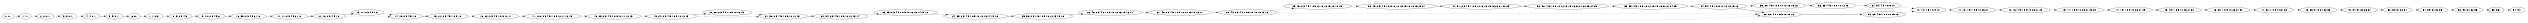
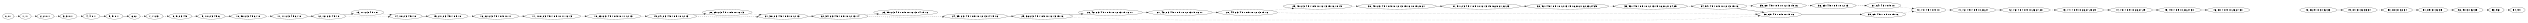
  digraph {
    rankdir=LR
    edge [style=solid]
    n1 [label="0, 0: "]
    n2 [label="1, 1: "]
    n3 [label="2, 2: 0 1 "]
    n4 [label="3, 3: 0 1 "]
    n5 [label="4, 4: 0 1 "]
    n6 [label="5, 5: 0 1 "]
    n7 [label="6, 6: "]
    n8 [label="7, 7: 2 3 "]
    n9 [label="8, 9: 2 3 4 5 "]
    n10 [label="9, 10: 2 3 4 5 6 "]
    n11 [label="10, 98: 2 3 4 5 6 7 8 "]
    n12 [label="11, 11: 2 3 4 5 6 7 8 "]
    n13 [label="12, 12: 2 3 4 5 7 8 "]
    n14 [label="13, 17: 2 3 4 5 7 8 "]
    n15 [label="14, 18: 2 3 4 5 7 8 "]
    n16 [label="15, 21: 2 3 4 5 7 8 9 10 "]
    n17 [label="16, 22: 2 3 4 5 7 8 9 10 11 "]
    n18 [label="17, 100: 2 3 4 5 7 8 9 10 11 12 13 "]
    n19 [label="18, 23: 2 3 4 5 7 8 9 10 11 12 13 "]
    n20 [label="19, 24: 2 3 4 5 7 8 9 10 12 13 "]
    n21 [label="20, 29: 2 3 4 5 7 8 9 10 12 13 "]
    n22 [label="21, 30: 2 3 4 5 7 8 9 10 12 13 "]
    n23 [label="22, 34: 2 3 4 5 7 8 9 10 12 13 14 "]
    n24 [label="23, 99: 2 3 4 5 7 8 9 10 12 13 14 15 16 "]
    n25 [label="24, 35: 2 3 4 5 7 8 9 10 12 13 14 15 16 "]
-   n26 [label="25, 36: 2 3 1 5 7 8 9 10 12 13 15 16"]
+   n26 [label="25, 36: 2 3 4 5 7 8 9 10 12 13 15 16 "]
    n27 [label="26, 42: 2 3 4 5 7 8 9 10 12 13 15 16 17 "]
    n28 [label="38, 65: 4 5 7 8 9 10 15 16 "]
    n29 [label="27, 43: 2 3 4 5 7 8 9 10 12 13 15 16 17 "]
    n30 [label="39, 69: 4 5 7 8 9 10 15 16 "]
    n31 [label="28, 44: 2 3 4 5 7 8 9 10 12 13 15 16 "]
    n32 [label="29, 48: 2 3 4 5 7 8 9 10 12 13 15 16 18 19 "]
    n33 [label="30, 49: 2 3 4 5 7 8 9 10 12 13 15 16 18 19 20 21 "]
    n34 [label="31, 51: 2 3 4 5 7 8 9 10 12 13 15 16 20 21 22 23 "]
    n35 [label="32, 52: 4 5 7 8 9 10 12 13 15 16 20 21 22 23 24 25 "]
    n36 [label="33, 53: 4 5 7 8 9 10 12 13 15 16 20 21 24 25 "]
    n37 [label="34, 54: 4 5 7 8 9 10 12 13 15 16 "]
    n38 [label="35, 60: 4 5 7 8 9 10 12 13 15 16 "]
    n39 [label="36, 63: 4 5 7 8 9 10 12 13 "]
    n40 [label="37, 64: 4 5 7 8 9 10 "]
    n41 [label="40, 70: 4 5 7 8 9 10 "]
    n42 [label="41, 72: 4 5 7 8 9 10 26 27 "]
-   n43 [label="42, 76: 4 5 7 8 9 10 26 27 28 "]
+   n43 [label="42, 76: 4 8 7 8 9 10 26 27 28"]
    n44 [label="43, 77: 7 8 9 10 26 27 28 29 "]
    n45 [label="44, 78: 7 8 9 10 26 27 29 "]
    n46 [label="45, 79: 7 8 9 10 26 27 30 "]
    n47 [label="46, 80: 7 8 9 10 26 27 30 "]
-   n48 [label="47, 82: 7 8 9 10 31 32 "]
    n49 [label="48, 86: 9 10 31 32 33 "]
    n50 [label="49, 87: 31 32 33 34 "]
    n51 [label="50, 88: 31 32 34 "]
    n52 [label="51, 89: 31 32 35 "]
    n53 [label="52, 90: 31 32 35 "]
    n54 [label="53, 96: "]
    n55 [label="54, 97: "]
    n1 -> n2 [style=dashed]
    n2 -> n3 [style=dotted]
    n3 -> n4 [style=dashed]
    n4 -> n5 [style=dotted]
    n5 -> n6
    n6 -> n7
    n7 -> n8 [style=dashed]
    n8 -> n9 [style=dashed]
    n9 -> n10 [style=dashed]
    n10 -> n11
    n11 -> n12 [style=dashed]
    n12 -> n13
    n13 -> n14
    n13 -> n15 [style=dotted]
    n14 -> n15 [style=dotted]
    n15 -> n16
    n16 -> n17 [style=dotted]
    n17 -> n18 [style=dashed]
    n18 -> n19 [style=dotted]
    n19 -> n20 [style=dotted]
    n20 -> n21
    n20 -> n22 [style=dashed]
    n21 -> n22 [style=dotted]
    n22 -> n23
    n23 -> n24 [style=dashed]
-   n24 -> n25 [style=dashed]
+   n23 -> n25 [style=dashed]
    n25 -> n26
    n26 -> n27
    n26 -> n28 [style=dotted]
    n27 -> n29
    n28 -> n30
    n29 -> n31
    n30 -> n41 [style=dotted]
    n31 -> n28 [style=dotted]
    n31 -> n32 [style=dotted]
    n32 -> n33 [style=dotted]
    n33 -> n34
    n34 -> n35
    n35 -> n36 [style=dotted]
    n36 -> n37 [style=dashed]
    n37 -> n28
    n37 -> n38 [style=dotted]
    n38 -> n39 [style=dashed]
    n39 -> n40 [style=dashed]
    n40 -> n41 [style=dotted]
    n41 -> n42 [style=dotted]
    n42 -> n43
    n43 -> n44 [style=dashed]
    n44 -> n45
    n45 -> n46
    n46 -> n47
-   n47 -> n48 [style=dotted]
-   n48 -> n49 [style=dotted]
    n49 -> n50
    n50 -> n51 [style=dashed]
    n51 -> n52 [style=dashed]
    n52 -> n53 [style=dashed]
    n53 -> n54 [style=dotted]
    n54 -> n55 [style=dashed]
  }
